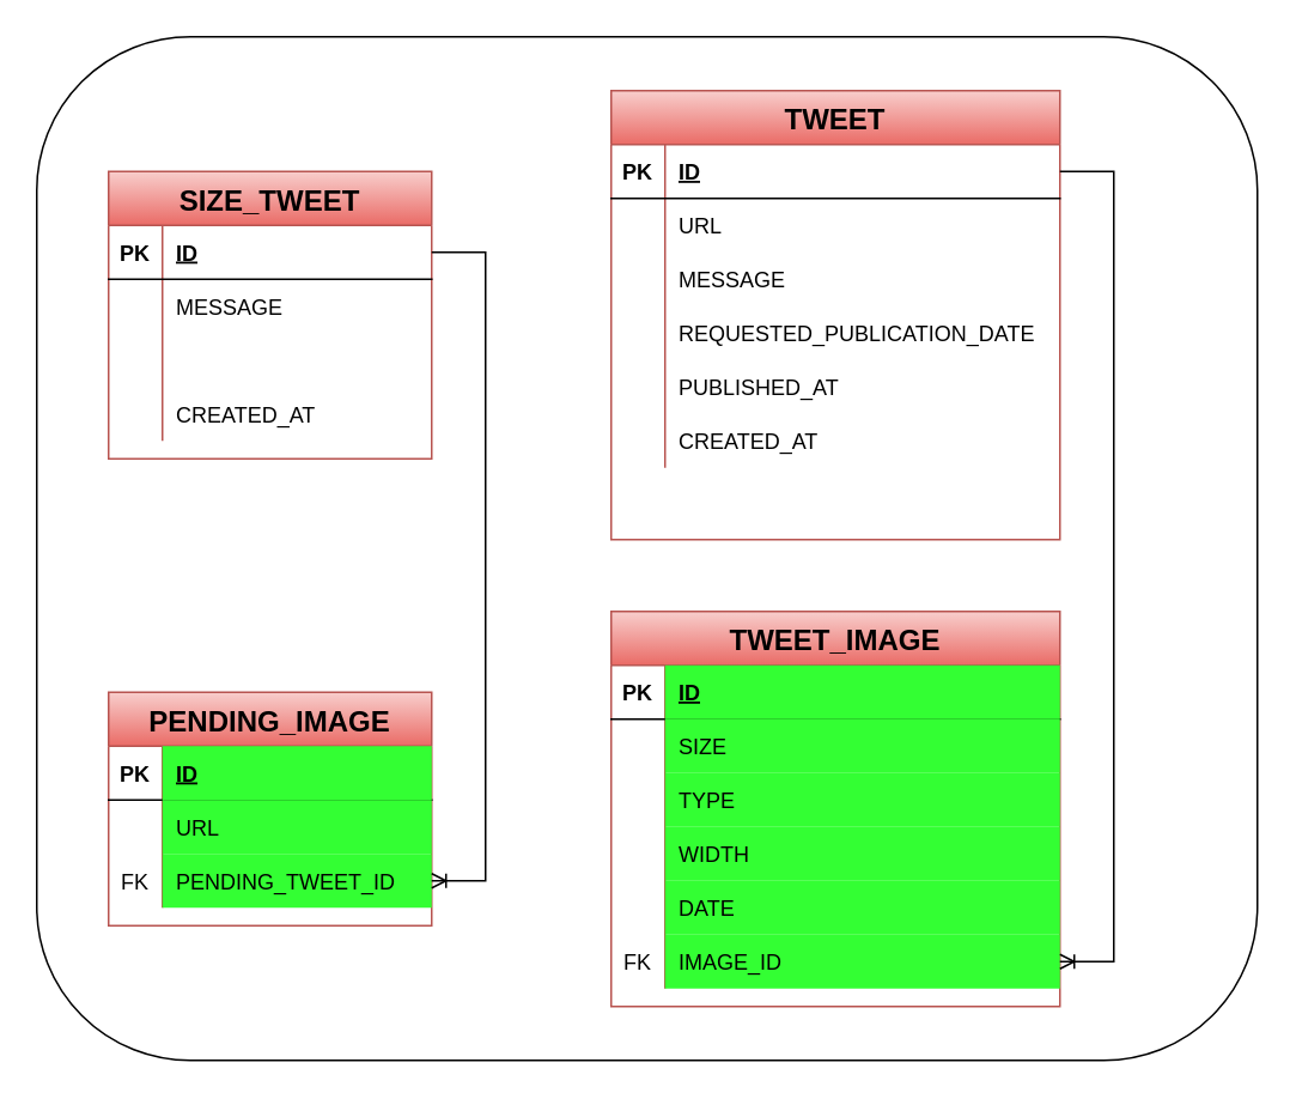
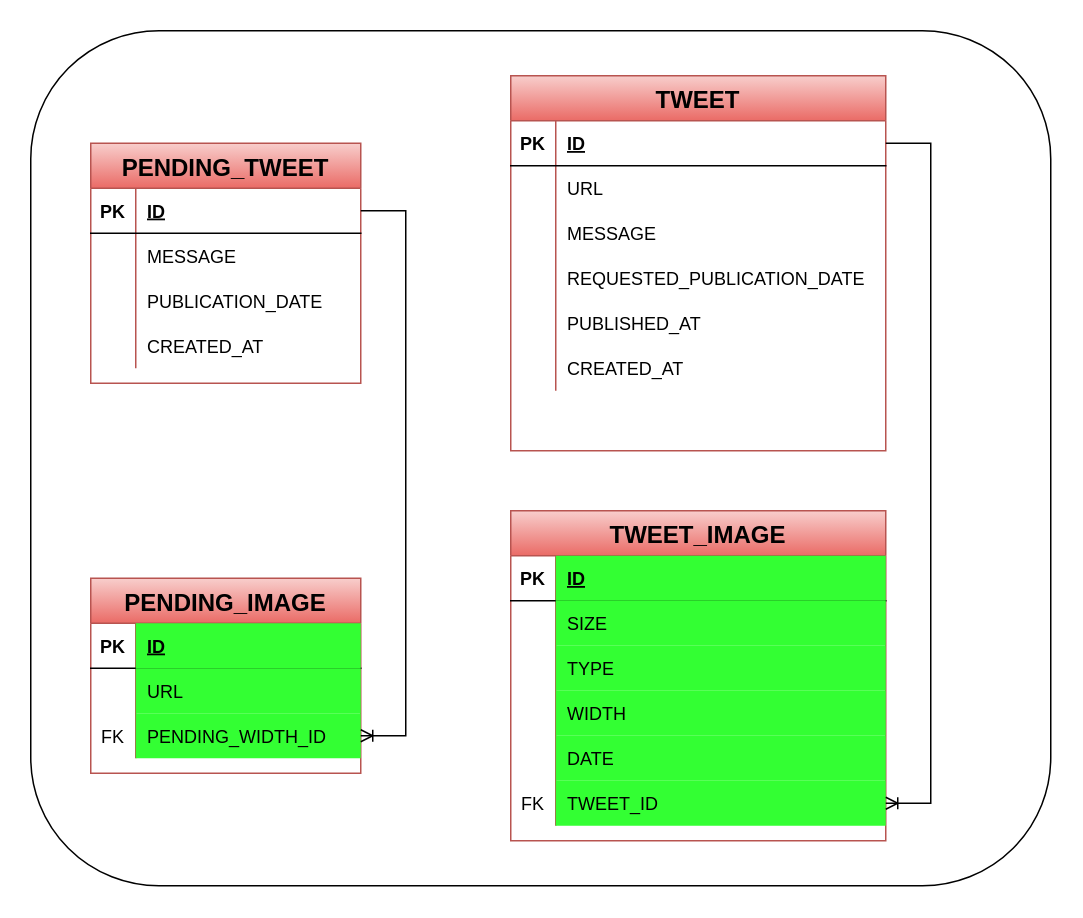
  <mxCell id="0" />
  <mxCell id="1" parent="0" />
  <mxCell id="2" value="" style="rounded=1;whiteSpace=wrap;html=1;fontSize=16;" vertex="1" parent="1"><mxGeometry x="20" y="20" width="680" height="570" as="geometry" /></mxCell>
- <mxCell id="3" value="SIZE_TWEET" style="shape=table;startSize=30;container=1;collapsible=1;childLayout=tableLayout;fixedRows=1;rowLines=0;fontStyle=1;align=center;resizeLast=1;fontSize=16;gradientColor=#ea6b66;fillColor=#f8cecc;strokeColor=#b85450;" vertex="1" parent="1"><mxGeometry x="60" y="95" width="180" height="160" as="geometry"><mxRectangle x="90" y="690" width="200" height="30" as="alternateBounds" /></mxGeometry></mxCell>
+ <mxCell id="3" value="PENDING_TWEET" style="shape=table;startSize=30;container=1;collapsible=1;childLayout=tableLayout;fixedRows=1;rowLines=0;fontStyle=1;align=center;resizeLast=1;fontSize=16;gradientColor=#ea6b66;fillColor=#f8cecc;strokeColor=#b85450;" vertex="1" parent="1"><mxGeometry x="60" y="95" width="180" height="160" as="geometry"><mxRectangle x="90" y="690" width="200" height="30" as="alternateBounds" /></mxGeometry></mxCell>
  <mxCell id="4" value="" style="shape=partialRectangle;collapsible=0;dropTarget=0;pointerEvents=0;fillColor=none;top=0;left=0;bottom=1;right=0;points=[[0,0.5],[1,0.5]];portConstraint=eastwest;" vertex="1" parent="3"><mxGeometry y="30" width="180" height="30" as="geometry" /></mxCell>
  <mxCell id="5" value="PK" style="shape=partialRectangle;connectable=0;fillColor=none;top=0;left=0;bottom=0;right=0;fontStyle=1;overflow=hidden;" vertex="1" parent="4"><mxGeometry width="30" height="30" as="geometry"><mxRectangle width="30" height="30" as="alternateBounds" /></mxGeometry></mxCell>
  <mxCell id="6" value="ID" style="shape=partialRectangle;connectable=0;fillColor=none;top=0;left=0;bottom=0;right=0;align=left;spacingLeft=6;fontStyle=5;overflow=hidden;" vertex="1" parent="4"><mxGeometry x="30" width="150" height="30" as="geometry"><mxRectangle width="150" height="30" as="alternateBounds" /></mxGeometry></mxCell>
  <mxCell id="7" value="" style="shape=partialRectangle;collapsible=0;dropTarget=0;pointerEvents=0;fillColor=none;top=0;left=0;bottom=0;right=0;points=[[0,0.5],[1,0.5]];portConstraint=eastwest;" vertex="1" parent="3"><mxGeometry y="60" width="180" height="30" as="geometry" /></mxCell>
  <mxCell id="8" value="" style="shape=partialRectangle;connectable=0;fillColor=none;top=0;left=0;bottom=0;right=0;editable=1;overflow=hidden;" vertex="1" parent="7"><mxGeometry width="30" height="30" as="geometry"><mxRectangle width="30" height="30" as="alternateBounds" /></mxGeometry></mxCell>
  <mxCell id="9" value="MESSAGE" style="shape=partialRectangle;connectable=0;fillColor=none;top=0;left=0;bottom=0;right=0;align=left;spacingLeft=6;overflow=hidden;" vertex="1" parent="7"><mxGeometry x="30" width="150" height="30" as="geometry"><mxRectangle width="150" height="30" as="alternateBounds" /></mxGeometry></mxCell>
  <mxCell id="10" value="" style="shape=partialRectangle;collapsible=0;dropTarget=0;pointerEvents=0;fillColor=none;top=0;left=0;bottom=0;right=0;points=[[0,0.5],[1,0.5]];portConstraint=eastwest;" vertex="1" parent="3"><mxGeometry y="90" width="180" height="30" as="geometry" /></mxCell>
  <mxCell id="11" value="" style="shape=partialRectangle;connectable=0;fillColor=none;top=0;left=0;bottom=0;right=0;editable=1;overflow=hidden;" vertex="1" parent="10"><mxGeometry width="30" height="30" as="geometry"><mxRectangle width="30" height="30" as="alternateBounds" /></mxGeometry></mxCell>
+ <mxCell id="12" value="PUBLICATION_DATE" style="shape=partialRectangle;connectable=0;fillColor=none;top=0;left=0;bottom=0;right=0;align=left;spacingLeft=6;overflow=hidden;" vertex="1" parent="10"><mxGeometry x="30" width="150" height="30" as="geometry"><mxRectangle width="150" height="30" as="alternateBounds" /></mxGeometry></mxCell>
  <mxCell id="13" style="shape=partialRectangle;collapsible=0;dropTarget=0;pointerEvents=0;fillColor=none;top=0;left=0;bottom=0;right=0;points=[[0,0.5],[1,0.5]];portConstraint=eastwest;" vertex="1" parent="3"><mxGeometry y="120" width="180" height="30" as="geometry" /></mxCell>
  <mxCell id="14" style="shape=partialRectangle;connectable=0;fillColor=none;top=0;left=0;bottom=0;right=0;editable=1;overflow=hidden;" vertex="1" parent="13"><mxGeometry width="30" height="30" as="geometry"><mxRectangle width="30" height="30" as="alternateBounds" /></mxGeometry></mxCell>
  <mxCell id="15" value="CREATED_AT" style="shape=partialRectangle;connectable=0;fillColor=none;top=0;left=0;bottom=0;right=0;align=left;spacingLeft=6;overflow=hidden;" vertex="1" parent="13"><mxGeometry x="30" width="150" height="30" as="geometry"><mxRectangle width="150" height="30" as="alternateBounds" /></mxGeometry></mxCell>
  <mxCell id="16" value="TWEET" style="shape=table;startSize=30;container=1;collapsible=1;childLayout=tableLayout;fixedRows=1;rowLines=0;fontStyle=1;align=center;resizeLast=1;fontSize=16;fillColor=#f8cecc;strokeColor=#b85450;gradientColor=#ea6b66;" vertex="1" parent="1"><mxGeometry x="340" y="50" width="250" height="250" as="geometry"><mxRectangle x="90" y="690" width="200" height="30" as="alternateBounds" /></mxGeometry></mxCell>
  <mxCell id="17" value="" style="shape=partialRectangle;collapsible=0;dropTarget=0;pointerEvents=0;fillColor=none;top=0;left=0;bottom=1;right=0;points=[[0,0.5],[1,0.5]];portConstraint=eastwest;" vertex="1" parent="16"><mxGeometry y="30" width="250" height="30" as="geometry" /></mxCell>
  <mxCell id="18" value="PK" style="shape=partialRectangle;connectable=0;fillColor=none;top=0;left=0;bottom=0;right=0;fontStyle=1;overflow=hidden;" vertex="1" parent="17"><mxGeometry width="30" height="30" as="geometry"><mxRectangle width="30" height="30" as="alternateBounds" /></mxGeometry></mxCell>
  <mxCell id="19" value="ID" style="shape=partialRectangle;connectable=0;fillColor=none;top=0;left=0;bottom=0;right=0;align=left;spacingLeft=6;fontStyle=5;overflow=hidden;" vertex="1" parent="17"><mxGeometry x="30" width="220" height="30" as="geometry"><mxRectangle width="220" height="30" as="alternateBounds" /></mxGeometry></mxCell>
  <mxCell id="20" style="shape=partialRectangle;collapsible=0;dropTarget=0;pointerEvents=0;fillColor=none;top=0;left=0;bottom=0;right=0;points=[[0,0.5],[1,0.5]];portConstraint=eastwest;" vertex="1" parent="16"><mxGeometry y="60" width="250" height="30" as="geometry" /></mxCell>
  <mxCell id="21" style="shape=partialRectangle;connectable=0;fillColor=none;top=0;left=0;bottom=0;right=0;editable=1;overflow=hidden;" vertex="1" parent="20"><mxGeometry width="30" height="30" as="geometry"><mxRectangle width="30" height="30" as="alternateBounds" /></mxGeometry></mxCell>
  <mxCell id="22" value="URL" style="shape=partialRectangle;connectable=0;fillColor=none;top=0;left=0;bottom=0;right=0;align=left;spacingLeft=6;overflow=hidden;" vertex="1" parent="20"><mxGeometry x="30" width="220" height="30" as="geometry"><mxRectangle width="220" height="30" as="alternateBounds" /></mxGeometry></mxCell>
  <mxCell id="23" value="" style="shape=partialRectangle;collapsible=0;dropTarget=0;pointerEvents=0;fillColor=none;top=0;left=0;bottom=0;right=0;points=[[0,0.5],[1,0.5]];portConstraint=eastwest;" vertex="1" parent="16"><mxGeometry y="90" width="250" height="30" as="geometry" /></mxCell>
  <mxCell id="24" value="" style="shape=partialRectangle;connectable=0;fillColor=none;top=0;left=0;bottom=0;right=0;editable=1;overflow=hidden;" vertex="1" parent="23"><mxGeometry width="30" height="30" as="geometry"><mxRectangle width="30" height="30" as="alternateBounds" /></mxGeometry></mxCell>
  <mxCell id="25" value="MESSAGE" style="shape=partialRectangle;connectable=0;fillColor=none;top=0;left=0;bottom=0;right=0;align=left;spacingLeft=6;overflow=hidden;" vertex="1" parent="23"><mxGeometry x="30" width="220" height="30" as="geometry"><mxRectangle width="220" height="30" as="alternateBounds" /></mxGeometry></mxCell>
  <mxCell id="26" style="shape=partialRectangle;collapsible=0;dropTarget=0;pointerEvents=0;fillColor=none;top=0;left=0;bottom=0;right=0;points=[[0,0.5],[1,0.5]];portConstraint=eastwest;" vertex="1" parent="16"><mxGeometry y="120" width="250" height="30" as="geometry" /></mxCell>
  <mxCell id="27" style="shape=partialRectangle;connectable=0;fillColor=none;top=0;left=0;bottom=0;right=0;editable=1;overflow=hidden;" vertex="1" parent="26"><mxGeometry width="30" height="30" as="geometry"><mxRectangle width="30" height="30" as="alternateBounds" /></mxGeometry></mxCell>
  <mxCell id="28" value="REQUESTED_PUBLICATION_DATE" style="shape=partialRectangle;connectable=0;fillColor=none;top=0;left=0;bottom=0;right=0;align=left;spacingLeft=6;overflow=hidden;" vertex="1" parent="26"><mxGeometry x="30" width="220" height="30" as="geometry"><mxRectangle width="220" height="30" as="alternateBounds" /></mxGeometry></mxCell>
  <mxCell id="29" value="" style="shape=partialRectangle;collapsible=0;dropTarget=0;pointerEvents=0;fillColor=none;top=0;left=0;bottom=0;right=0;points=[[0,0.5],[1,0.5]];portConstraint=eastwest;" vertex="1" parent="16"><mxGeometry y="150" width="250" height="30" as="geometry" /></mxCell>
  <mxCell id="30" value="" style="shape=partialRectangle;connectable=0;fillColor=none;top=0;left=0;bottom=0;right=0;editable=1;overflow=hidden;" vertex="1" parent="29"><mxGeometry width="30" height="30" as="geometry"><mxRectangle width="30" height="30" as="alternateBounds" /></mxGeometry></mxCell>
  <mxCell id="31" value="PUBLISHED_AT" style="shape=partialRectangle;connectable=0;fillColor=none;top=0;left=0;bottom=0;right=0;align=left;spacingLeft=6;overflow=hidden;" vertex="1" parent="29"><mxGeometry x="30" width="220" height="30" as="geometry"><mxRectangle width="220" height="30" as="alternateBounds" /></mxGeometry></mxCell>
  <mxCell id="32" style="shape=partialRectangle;collapsible=0;dropTarget=0;pointerEvents=0;fillColor=none;top=0;left=0;bottom=0;right=0;points=[[0,0.5],[1,0.5]];portConstraint=eastwest;" vertex="1" parent="16"><mxGeometry y="180" width="250" height="30" as="geometry" /></mxCell>
  <mxCell id="33" style="shape=partialRectangle;connectable=0;fillColor=none;top=0;left=0;bottom=0;right=0;editable=1;overflow=hidden;" vertex="1" parent="32"><mxGeometry width="30" height="30" as="geometry"><mxRectangle width="30" height="30" as="alternateBounds" /></mxGeometry></mxCell>
  <mxCell id="34" value="CREATED_AT" style="shape=partialRectangle;connectable=0;fillColor=none;top=0;left=0;bottom=0;right=0;align=left;spacingLeft=6;overflow=hidden;" vertex="1" parent="32"><mxGeometry x="30" width="220" height="30" as="geometry"><mxRectangle width="220" height="30" as="alternateBounds" /></mxGeometry></mxCell>
  <mxCell id="35" style="shape=partialRectangle;collapsible=0;dropTarget=0;pointerEvents=0;fillColor=none;top=0;left=0;bottom=0;right=0;points=[[0,0.5],[1,0.5]];portConstraint=eastwest;" vertex="1" parent="16"><mxGeometry y="210" width="250" height="30" as="geometry" /></mxCell>
  <mxCell id="36" style="shape=partialRectangle;connectable=0;fillColor=none;top=0;left=0;bottom=0;right=0;editable=1;overflow=hidden;" vertex="1" parent="35"><mxGeometry width="30" height="30" as="geometry"><mxRectangle width="30" height="30" as="alternateBounds" /></mxGeometry></mxCell>
  <mxCell id="37" value="PENDING_IMAGE" style="shape=table;startSize=30;container=1;collapsible=1;childLayout=tableLayout;fixedRows=1;rowLines=0;fontStyle=1;align=center;resizeLast=1;fontSize=16;gradientColor=#ea6b66;fillColor=#f8cecc;strokeColor=#b85450;" vertex="1" parent="1"><mxGeometry x="60" y="385" width="180" height="130" as="geometry"><mxRectangle x="90" y="690" width="200" height="30" as="alternateBounds" /></mxGeometry></mxCell>
  <mxCell id="38" value="" style="shape=partialRectangle;collapsible=0;dropTarget=0;pointerEvents=0;fillColor=none;top=0;left=0;bottom=1;right=0;points=[[0,0.5],[1,0.5]];portConstraint=eastwest;" vertex="1" parent="37"><mxGeometry y="30" width="180" height="30" as="geometry" /></mxCell>
  <mxCell id="39" value="PK" style="shape=partialRectangle;connectable=0;fillColor=none;top=0;left=0;bottom=0;right=0;fontStyle=1;overflow=hidden;" vertex="1" parent="38"><mxGeometry width="30" height="30" as="geometry"><mxRectangle width="30" height="30" as="alternateBounds" /></mxGeometry></mxCell>
  <mxCell id="40" value="ID" style="shape=partialRectangle;connectable=0;fillColor=#33FF33;top=0;left=0;bottom=0;right=0;align=left;spacingLeft=6;fontStyle=5;overflow=hidden;" vertex="1" parent="38"><mxGeometry x="30" width="150" height="30" as="geometry"><mxRectangle width="150" height="30" as="alternateBounds" /></mxGeometry></mxCell>
  <mxCell id="41" value="" style="shape=partialRectangle;collapsible=0;dropTarget=0;pointerEvents=0;fillColor=none;top=0;left=0;bottom=0;right=0;points=[[0,0.5],[1,0.5]];portConstraint=eastwest;" vertex="1" parent="37"><mxGeometry y="60" width="180" height="30" as="geometry" /></mxCell>
  <mxCell id="42" value="" style="shape=partialRectangle;connectable=0;fillColor=none;top=0;left=0;bottom=0;right=0;editable=1;overflow=hidden;" vertex="1" parent="41"><mxGeometry width="30" height="30" as="geometry"><mxRectangle width="30" height="30" as="alternateBounds" /></mxGeometry></mxCell>
  <mxCell id="43" value="URL" style="shape=partialRectangle;connectable=0;fillColor=#33FF33;top=0;left=0;bottom=0;right=0;align=left;spacingLeft=6;overflow=hidden;" vertex="1" parent="41"><mxGeometry x="30" width="150" height="30" as="geometry"><mxRectangle width="150" height="30" as="alternateBounds" /></mxGeometry></mxCell>
  <mxCell id="44" style="shape=partialRectangle;collapsible=0;dropTarget=0;pointerEvents=0;fillColor=none;top=0;left=0;bottom=0;right=0;points=[[0,0.5],[1,0.5]];portConstraint=eastwest;" vertex="1" parent="37"><mxGeometry y="90" width="180" height="30" as="geometry" /></mxCell>
  <mxCell id="45" value="FK" style="shape=partialRectangle;connectable=0;fillColor=none;top=0;left=0;bottom=0;right=0;editable=1;overflow=hidden;" vertex="1" parent="44"><mxGeometry width="30" height="30" as="geometry"><mxRectangle width="30" height="30" as="alternateBounds" /></mxGeometry></mxCell>
- <mxCell id="46" value="PENDING_TWEET_ID" style="shape=partialRectangle;connectable=0;fillColor=#33FF33;top=0;left=0;bottom=0;right=0;align=left;spacingLeft=6;overflow=hidden;" vertex="1" parent="44"><mxGeometry x="30" width="150" height="30" as="geometry"><mxRectangle width="150" height="30" as="alternateBounds" /></mxGeometry></mxCell>
+ <mxCell id="46" value="PENDING_WIDTH_ID" style="shape=partialRectangle;connectable=0;fillColor=#33FF33;top=0;left=0;bottom=0;right=0;align=left;spacingLeft=6;overflow=hidden;" vertex="1" parent="44"><mxGeometry x="30" width="150" height="30" as="geometry"><mxRectangle width="150" height="30" as="alternateBounds" /></mxGeometry></mxCell>
  <mxCell id="47" value="" style="edgeStyle=entityRelationEdgeStyle;fontSize=12;html=1;endArrow=ERoneToMany;rounded=0;exitX=1;exitY=0.5;exitDx=0;exitDy=0;entryX=1;entryY=0.5;entryDx=0;entryDy=0;" edge="1" parent="1" source="4" target="44"><mxGeometry width="100" height="100" relative="1" as="geometry"><mxPoint x="260" y="300" as="sourcePoint" /><mxPoint x="360" y="200" as="targetPoint" /></mxGeometry></mxCell>
  <mxCell id="48" value="TWEET_IMAGE" style="shape=table;startSize=30;container=1;collapsible=1;childLayout=tableLayout;fixedRows=1;rowLines=0;fontStyle=1;align=center;resizeLast=1;fontSize=16;fillColor=#f8cecc;strokeColor=#b85450;gradientColor=#ea6b66;" vertex="1" parent="1"><mxGeometry x="340" y="340" width="250" height="220" as="geometry"><mxRectangle x="90" y="690" width="200" height="30" as="alternateBounds" /></mxGeometry></mxCell>
  <mxCell id="49" value="" style="shape=partialRectangle;collapsible=0;dropTarget=0;pointerEvents=0;fillColor=none;top=0;left=0;bottom=1;right=0;points=[[0,0.5],[1,0.5]];portConstraint=eastwest;" vertex="1" parent="48"><mxGeometry y="30" width="250" height="30" as="geometry" /></mxCell>
  <mxCell id="50" value="PK" style="shape=partialRectangle;connectable=0;fillColor=none;top=0;left=0;bottom=0;right=0;fontStyle=1;overflow=hidden;" vertex="1" parent="49"><mxGeometry width="30" height="30" as="geometry"><mxRectangle width="30" height="30" as="alternateBounds" /></mxGeometry></mxCell>
  <mxCell id="51" value="ID" style="shape=partialRectangle;connectable=0;fillColor=#33FF33;top=0;left=0;bottom=0;right=0;align=left;spacingLeft=6;fontStyle=5;overflow=hidden;" vertex="1" parent="49"><mxGeometry x="30" width="220" height="30" as="geometry"><mxRectangle width="220" height="30" as="alternateBounds" /></mxGeometry></mxCell>
  <mxCell id="52" style="shape=partialRectangle;collapsible=0;dropTarget=0;pointerEvents=0;fillColor=none;top=0;left=0;bottom=0;right=0;points=[[0,0.5],[1,0.5]];portConstraint=eastwest;" vertex="1" parent="48"><mxGeometry y="60" width="250" height="30" as="geometry" /></mxCell>
  <mxCell id="53" style="shape=partialRectangle;connectable=0;fillColor=none;top=0;left=0;bottom=0;right=0;editable=1;overflow=hidden;" vertex="1" parent="52"><mxGeometry width="30" height="30" as="geometry"><mxRectangle width="30" height="30" as="alternateBounds" /></mxGeometry></mxCell>
  <mxCell id="54" value="SIZE" style="shape=partialRectangle;connectable=0;fillColor=#33FF33;top=0;left=0;bottom=0;right=0;align=left;spacingLeft=6;overflow=hidden;" vertex="1" parent="52"><mxGeometry x="30" width="220" height="30" as="geometry"><mxRectangle width="220" height="30" as="alternateBounds" /></mxGeometry></mxCell>
  <mxCell id="55" value="" style="shape=partialRectangle;collapsible=0;dropTarget=0;pointerEvents=0;fillColor=none;top=0;left=0;bottom=0;right=0;points=[[0,0.5],[1,0.5]];portConstraint=eastwest;" vertex="1" parent="48"><mxGeometry y="90" width="250" height="30" as="geometry" /></mxCell>
  <mxCell id="56" value="" style="shape=partialRectangle;connectable=0;fillColor=none;top=0;left=0;bottom=0;right=0;editable=1;overflow=hidden;" vertex="1" parent="55"><mxGeometry width="30" height="30" as="geometry"><mxRectangle width="30" height="30" as="alternateBounds" /></mxGeometry></mxCell>
  <mxCell id="57" value="TYPE" style="shape=partialRectangle;connectable=0;fillColor=#33FF33;top=0;left=0;bottom=0;right=0;align=left;spacingLeft=6;overflow=hidden;" vertex="1" parent="55"><mxGeometry x="30" width="220" height="30" as="geometry"><mxRectangle width="220" height="30" as="alternateBounds" /></mxGeometry></mxCell>
  <mxCell id="58" style="shape=partialRectangle;collapsible=0;dropTarget=0;pointerEvents=0;fillColor=none;top=0;left=0;bottom=0;right=0;points=[[0,0.5],[1,0.5]];portConstraint=eastwest;" vertex="1" parent="48"><mxGeometry y="120" width="250" height="30" as="geometry" /></mxCell>
  <mxCell id="59" style="shape=partialRectangle;connectable=0;fillColor=none;top=0;left=0;bottom=0;right=0;editable=1;overflow=hidden;" vertex="1" parent="58"><mxGeometry width="30" height="30" as="geometry"><mxRectangle width="30" height="30" as="alternateBounds" /></mxGeometry></mxCell>
  <mxCell id="60" value="WIDTH" style="shape=partialRectangle;connectable=0;fillColor=#33FF33;top=0;left=0;bottom=0;right=0;align=left;spacingLeft=6;overflow=hidden;" vertex="1" parent="58"><mxGeometry x="30" width="220" height="30" as="geometry"><mxRectangle width="220" height="30" as="alternateBounds" /></mxGeometry></mxCell>
  <mxCell id="61" value="" style="shape=partialRectangle;collapsible=0;dropTarget=0;pointerEvents=0;fillColor=none;top=0;left=0;bottom=0;right=0;points=[[0,0.5],[1,0.5]];portConstraint=eastwest;" vertex="1" parent="48"><mxGeometry y="150" width="250" height="30" as="geometry" /></mxCell>
  <mxCell id="62" value="" style="shape=partialRectangle;connectable=0;fillColor=none;top=0;left=0;bottom=0;right=0;editable=1;overflow=hidden;" vertex="1" parent="61"><mxGeometry width="30" height="30" as="geometry"><mxRectangle width="30" height="30" as="alternateBounds" /></mxGeometry></mxCell>
  <mxCell id="63" value="DATE" style="shape=partialRectangle;connectable=0;fillColor=#33FF33;top=0;left=0;bottom=0;right=0;align=left;spacingLeft=6;overflow=hidden;" vertex="1" parent="61"><mxGeometry x="30" width="220" height="30" as="geometry"><mxRectangle width="220" height="30" as="alternateBounds" /></mxGeometry></mxCell>
  <mxCell id="64" style="shape=partialRectangle;collapsible=0;dropTarget=0;pointerEvents=0;fillColor=none;top=0;left=0;bottom=0;right=0;points=[[0,0.5],[1,0.5]];portConstraint=eastwest;" vertex="1" parent="48"><mxGeometry y="180" width="250" height="30" as="geometry" /></mxCell>
  <mxCell id="65" value="FK" style="shape=partialRectangle;connectable=0;fillColor=none;top=0;left=0;bottom=0;right=0;editable=1;overflow=hidden;" vertex="1" parent="64"><mxGeometry width="30" height="30" as="geometry"><mxRectangle width="30" height="30" as="alternateBounds" /></mxGeometry></mxCell>
- <mxCell id="66" value="IMAGE_ID" style="shape=partialRectangle;connectable=0;fillColor=#33FF33;top=0;left=0;bottom=0;right=0;align=left;spacingLeft=6;overflow=hidden;" vertex="1" parent="64"><mxGeometry x="30" width="220" height="30" as="geometry"><mxRectangle width="220" height="30" as="alternateBounds" /></mxGeometry></mxCell>
+ <mxCell id="66" value="TWEET_ID" style="shape=partialRectangle;connectable=0;fillColor=#33FF33;top=0;left=0;bottom=0;right=0;align=left;spacingLeft=6;overflow=hidden;" vertex="1" parent="64"><mxGeometry x="30" width="220" height="30" as="geometry"><mxRectangle width="220" height="30" as="alternateBounds" /></mxGeometry></mxCell>
  <mxCell id="67" value="" style="edgeStyle=entityRelationEdgeStyle;fontSize=12;html=1;endArrow=ERoneToMany;rounded=0;exitX=1;exitY=0.5;exitDx=0;exitDy=0;entryX=1;entryY=0.5;entryDx=0;entryDy=0;" edge="1" parent="1" source="17" target="64"><mxGeometry width="100" height="100" relative="1" as="geometry"><mxPoint x="250" y="105" as="sourcePoint" /><mxPoint x="250" y="460" as="targetPoint" /></mxGeometry></mxCell>
